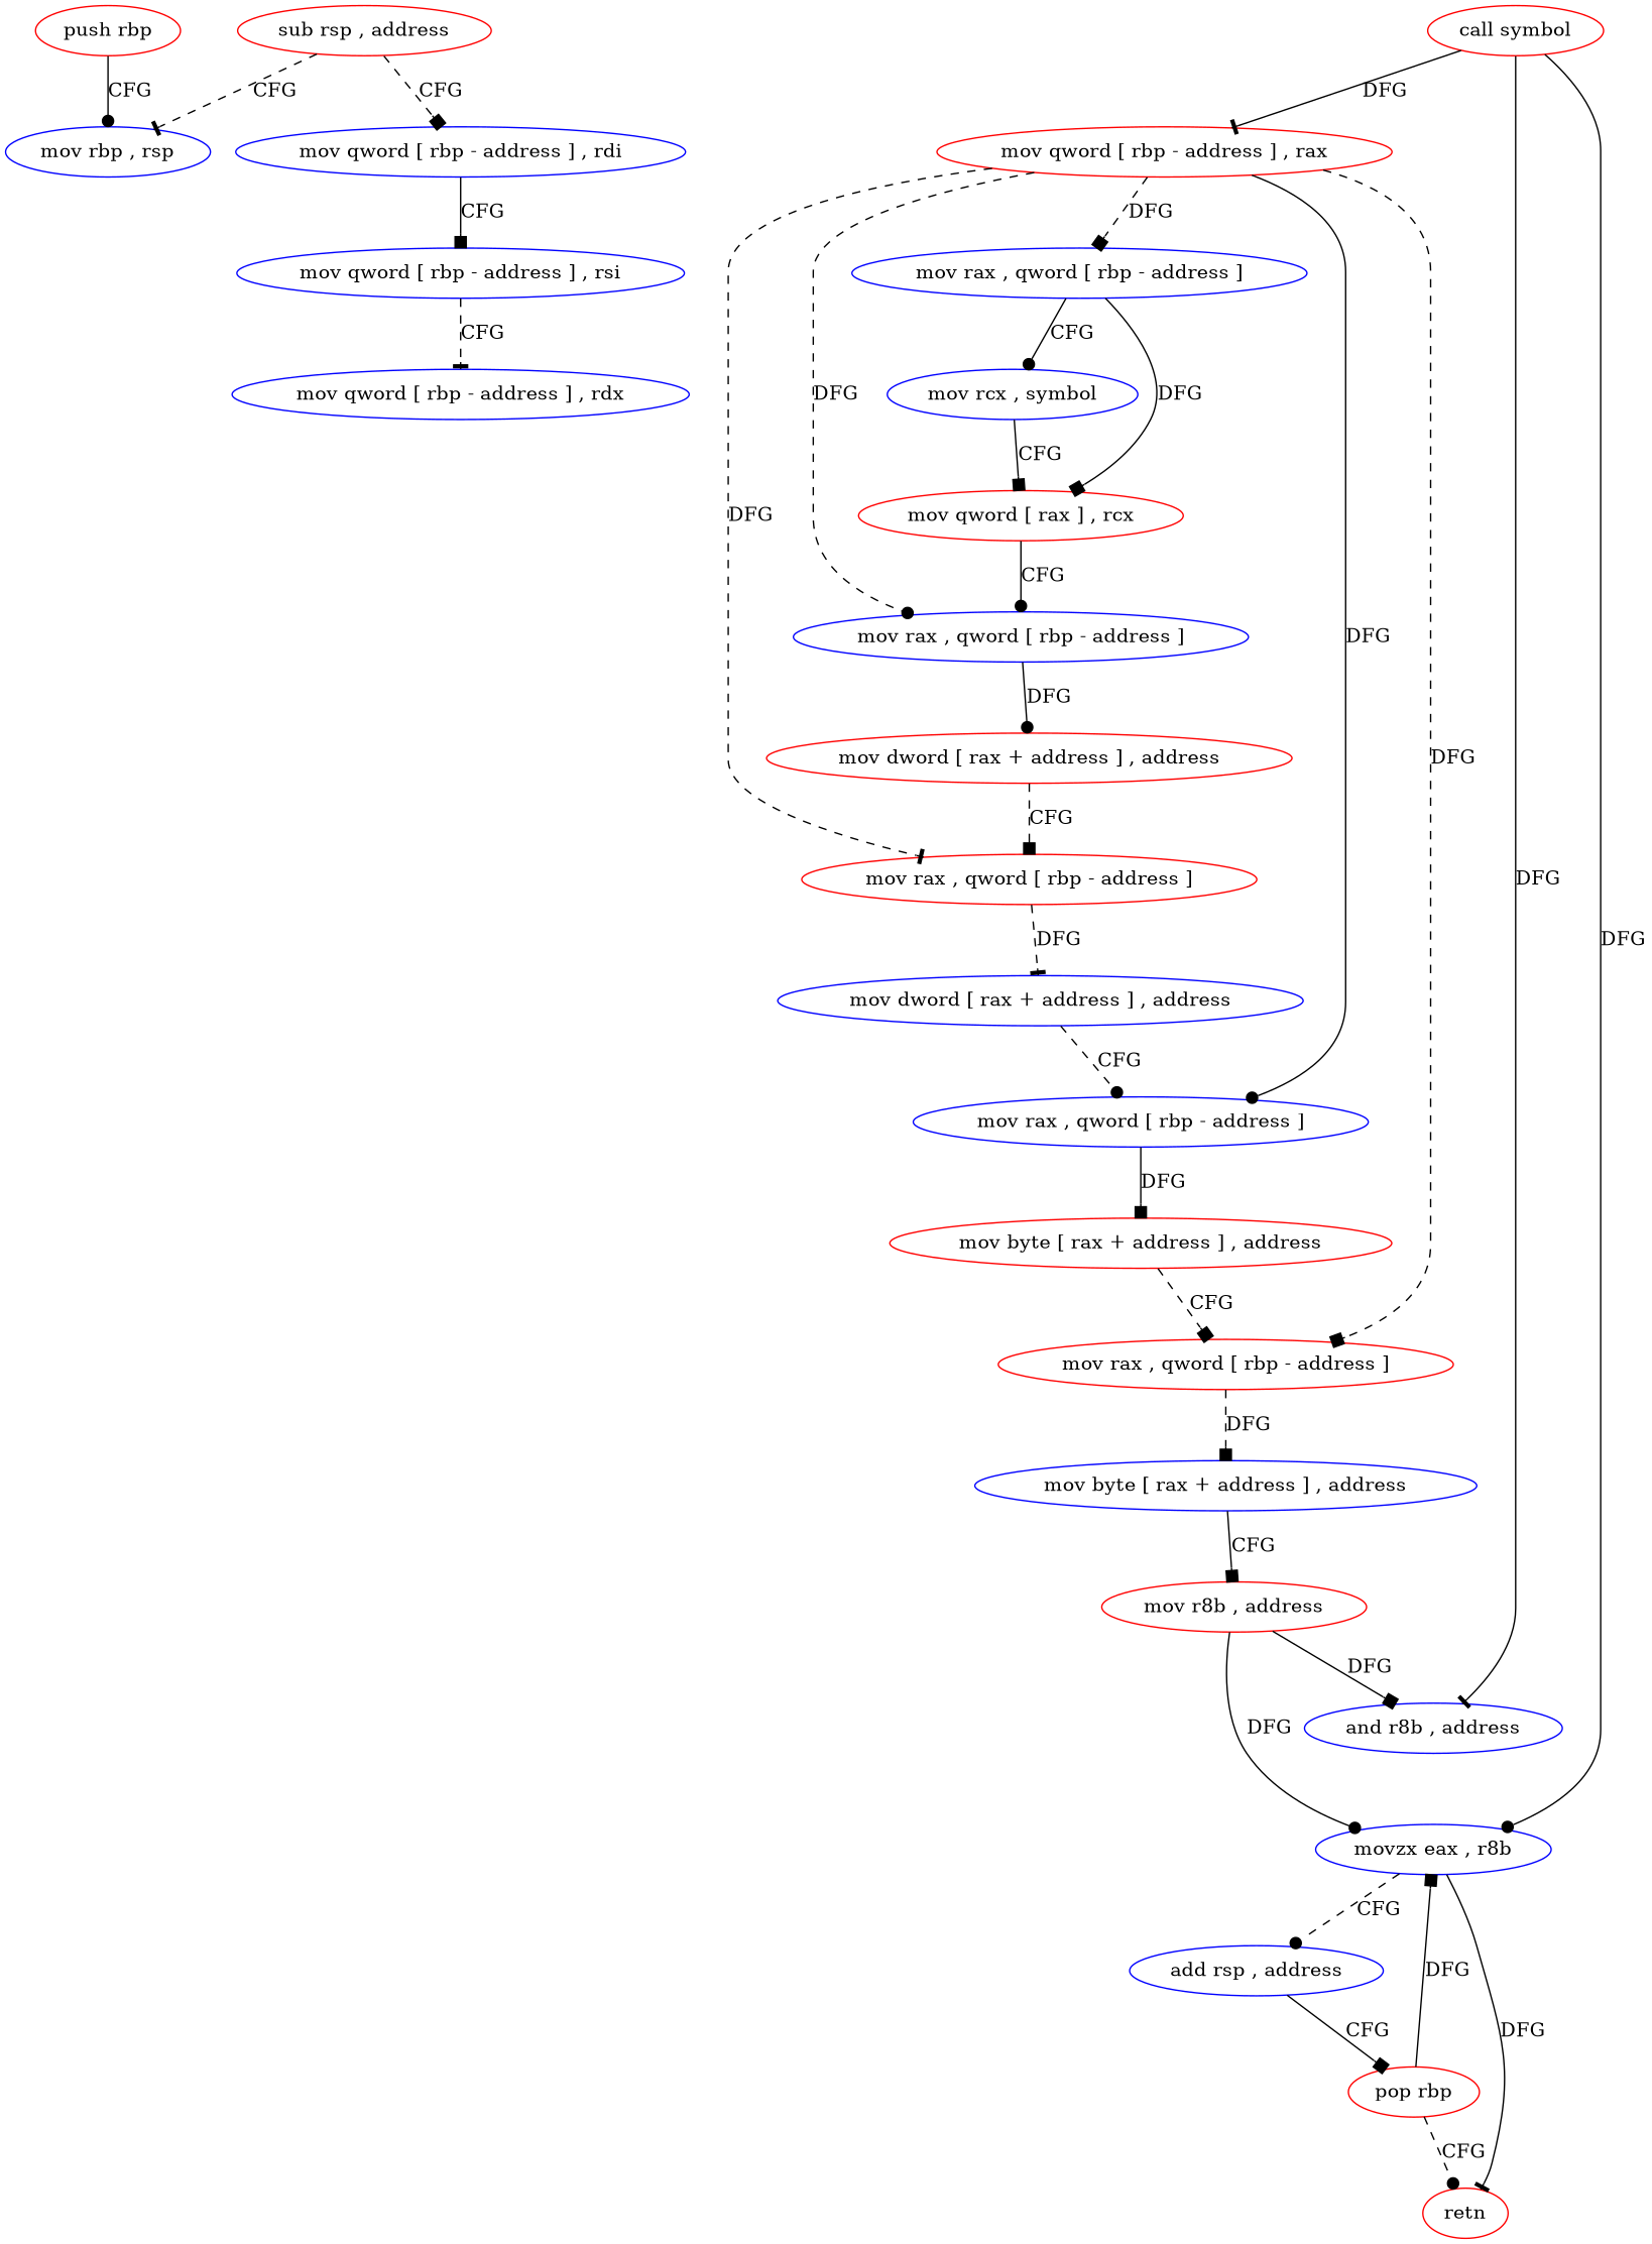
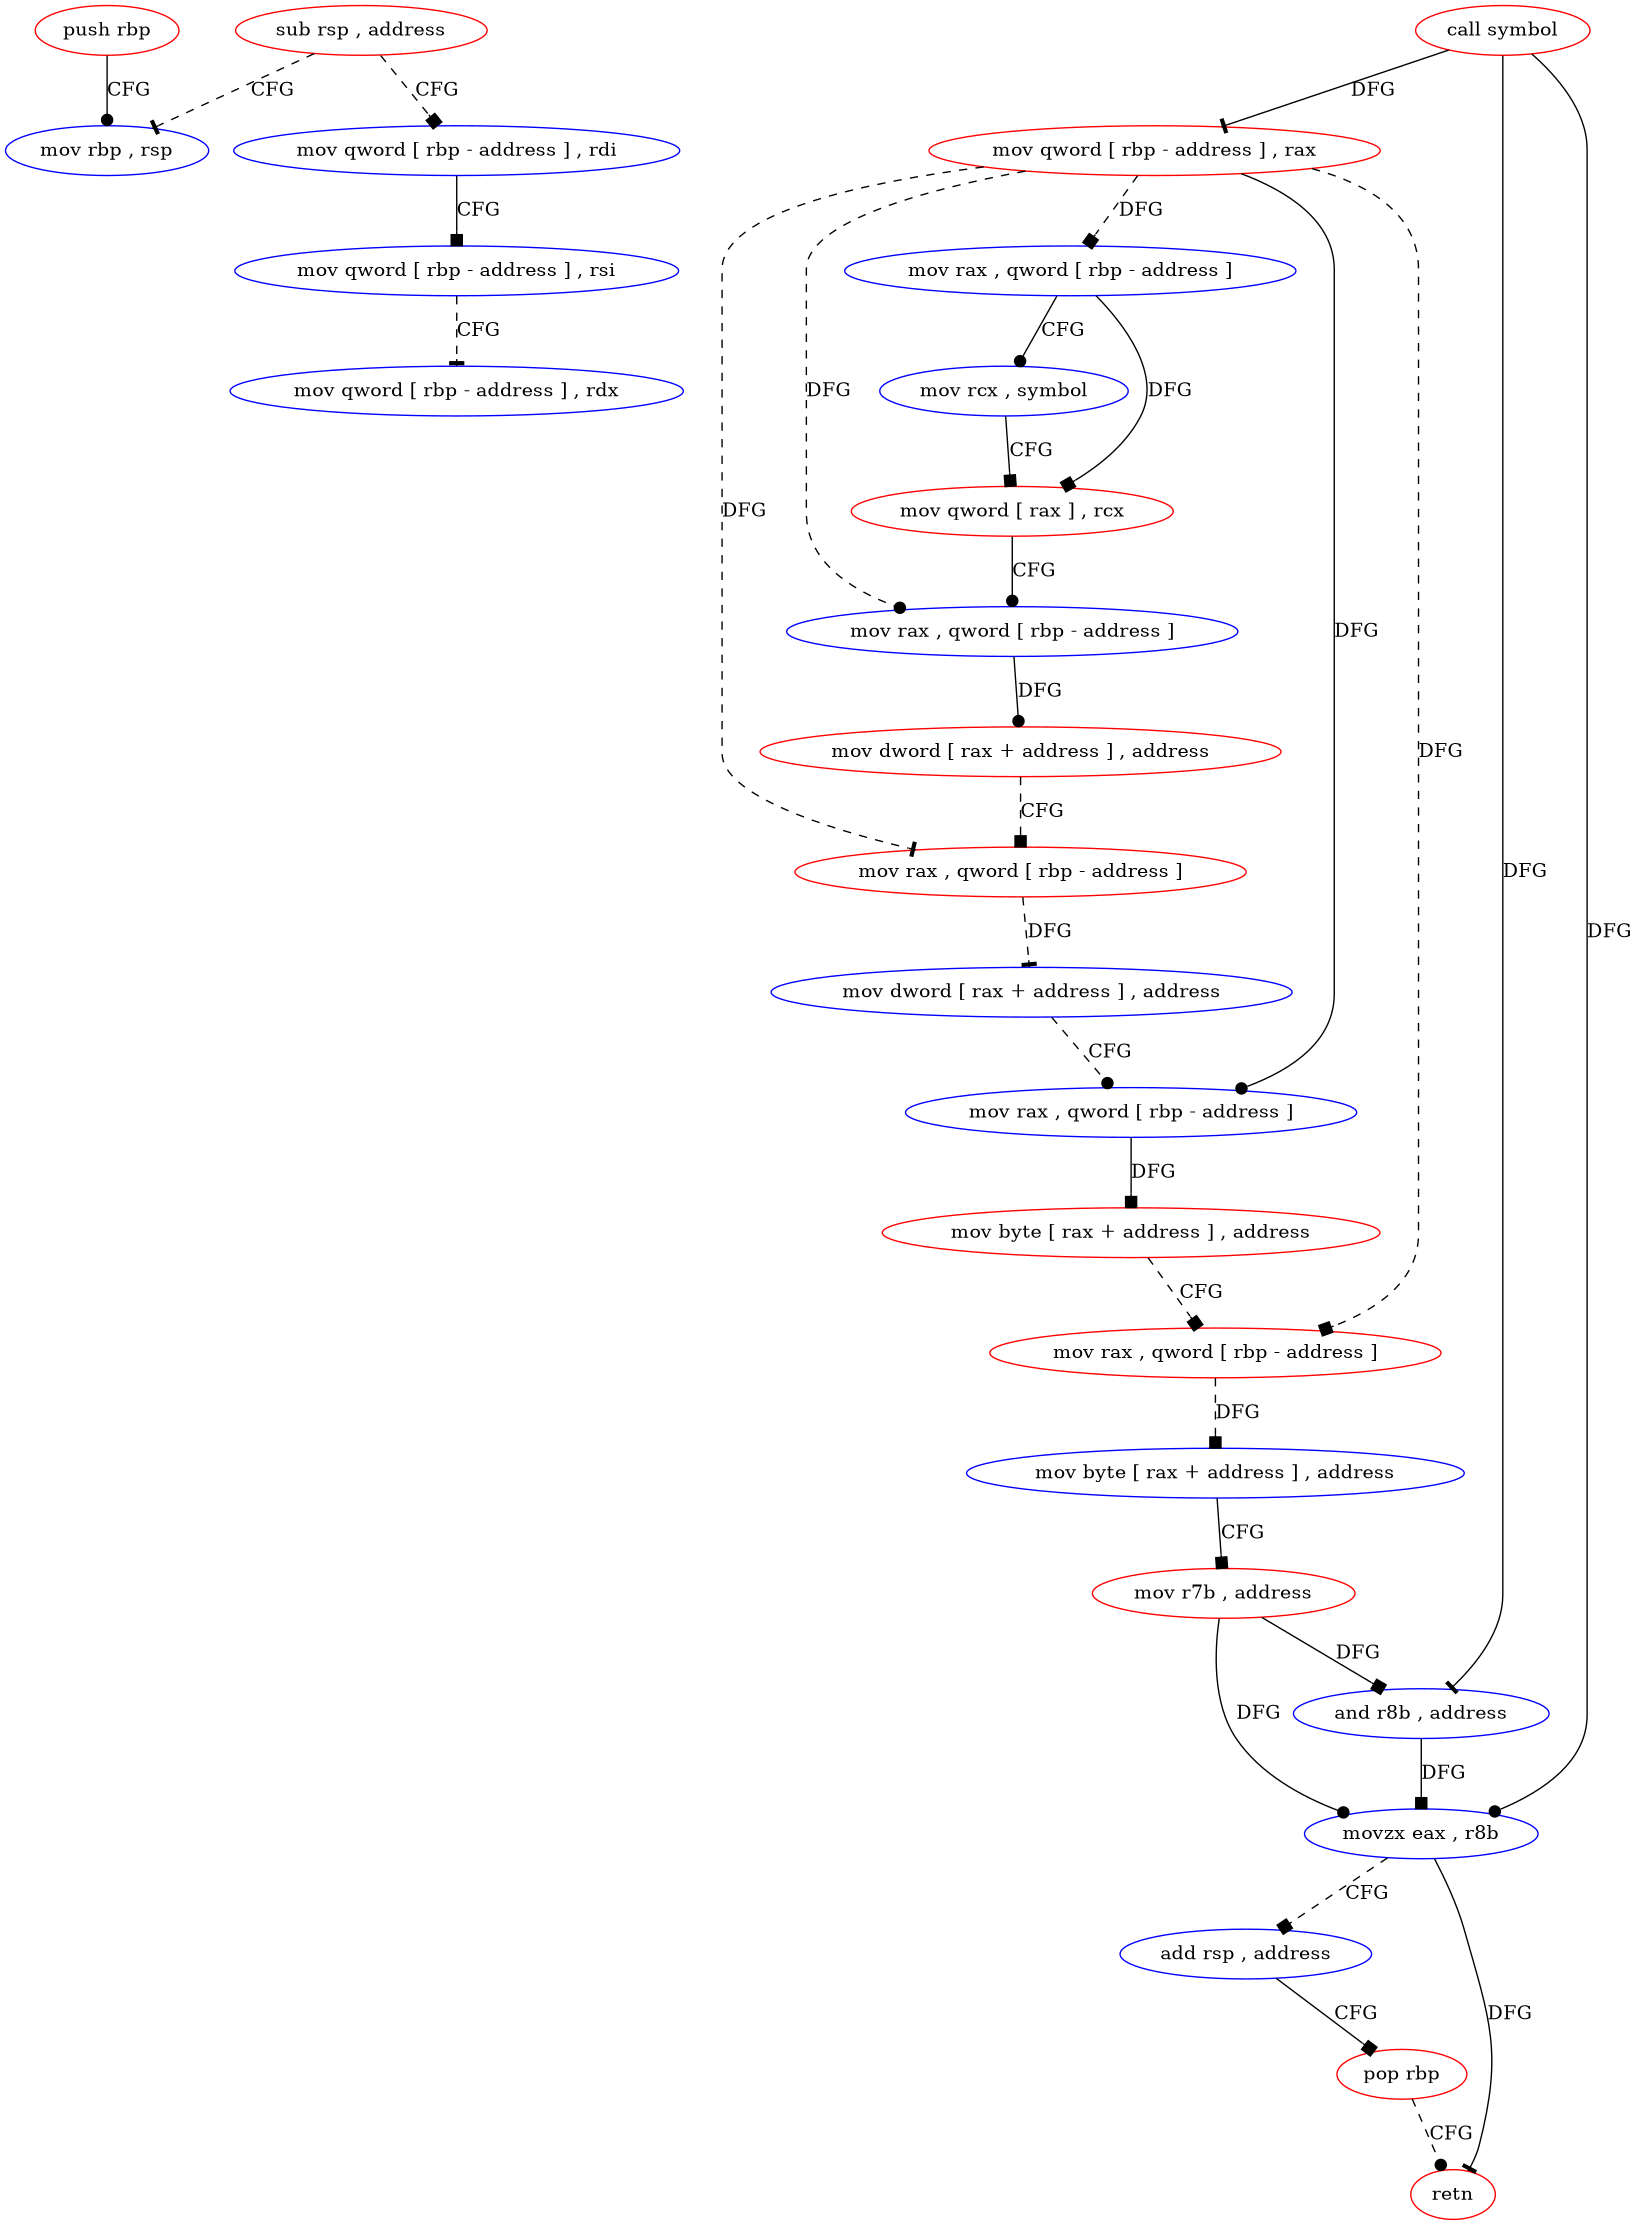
  digraph {
    node [color=blue]
    edge [arrowhead=box style=solid]
    n1 [color=red label="push rbp"]
    n2 [label="mov rbp , rsp"]
    n3 [color=red label="sub rsp , address"]
    n4 [label="mov qword [ rbp - address ] , rdi"]
    n5 [label="mov qword [ rbp - address ] , rsi"]
    n6 [label="mov qword [ rbp - address ] , rdx"]
    n7 [color=red label="call symbol"]
    n8 [color=red label="mov qword [ rbp - address ] , rax"]
    n9 [label="and r8b , address"]
    n10 [label="movzx eax , r8b"]
    n11 [label="mov rax , qword [ rbp - address ]"]
    n12 [label="mov rax , qword [ rbp - address ]"]
    n13 [color=red label="mov rax , qword [ rbp - address ]"]
    n14 [label="mov rax , qword [ rbp - address ]"]
    n15 [color=red label="mov rax , qword [ rbp - address ]"]
    n16 [label="add rsp , address"]
    n17 [color=red label=retn]
    n18 [label="mov rcx , symbol"]
    n19 [color=red label="mov qword [ rax ] , rcx"]
    n20 [color=red label="mov dword [ rax + address ] , address"]
    n21 [label="mov dword [ rax + address ] , address"]
    n22 [color=red label="mov byte [ rax + address ] , address"]
    n23 [label="mov byte [ rax + address ] , address"]
-   n24 [color=red label="mov r8b , address"]
+   n24 [color=red label="mov r7b , address"]
    n25 [color=red label="pop rbp"]
    n1 -> n2 [arrowhead=dot label=CFG]
    n3 -> n2 [arrowhead=tee label=CFG style=dashed]
    n3 -> n4 [label=CFG style=dashed]
    n4 -> n5 [label=CFG]
    n5 -> n6 [arrowhead=tee label=CFG style=dashed]
    n7 -> n8 [arrowhead=tee label=DFG]
    n7 -> n9 [arrowhead=tee label=DFG]
    n7 -> n10 [arrowhead=dot label=DFG]
    n8 -> n11 [label=DFG style=dashed]
    n8 -> n12 [arrowhead=dot label=DFG style=dashed]
    n8 -> n13 [arrowhead=tee label=DFG style=dashed]
    n8 -> n14 [arrowhead=dot label=DFG]
    n8 -> n15 [label=DFG style=dashed]
-   n25 -> n10 [label=DFG]
-   n10 -> n16 [arrowhead=dot label=CFG style=dashed]
+   n9 -> n10 [label=DFG]
+   n10 -> n16 [label=CFG style=dashed]
    n10 -> n17 [arrowhead=tee label=DFG]
    n11 -> n18 [arrowhead=dot label=CFG]
    n11 -> n19 [label=DFG]
    n12 -> n20 [arrowhead=dot label=DFG]
    n13 -> n21 [arrowhead=tee label=DFG style=dashed]
    n14 -> n22 [label=DFG]
    n15 -> n23 [label=DFG style=dashed]
    n16 -> n25 [label=CFG]
    n18 -> n19 [label=CFG]
    n19 -> n12 [arrowhead=dot label=CFG]
    n20 -> n13 [label=CFG style=dashed]
    n21 -> n14 [arrowhead=dot label=CFG style=dashed]
    n22 -> n15 [label=CFG style=dashed]
    n23 -> n24 [label=CFG]
    n24 -> n9 [label=DFG]
    n24 -> n10 [arrowhead=dot label=DFG]
    n25 -> n17 [arrowhead=dot label=CFG style=dashed]
  }
